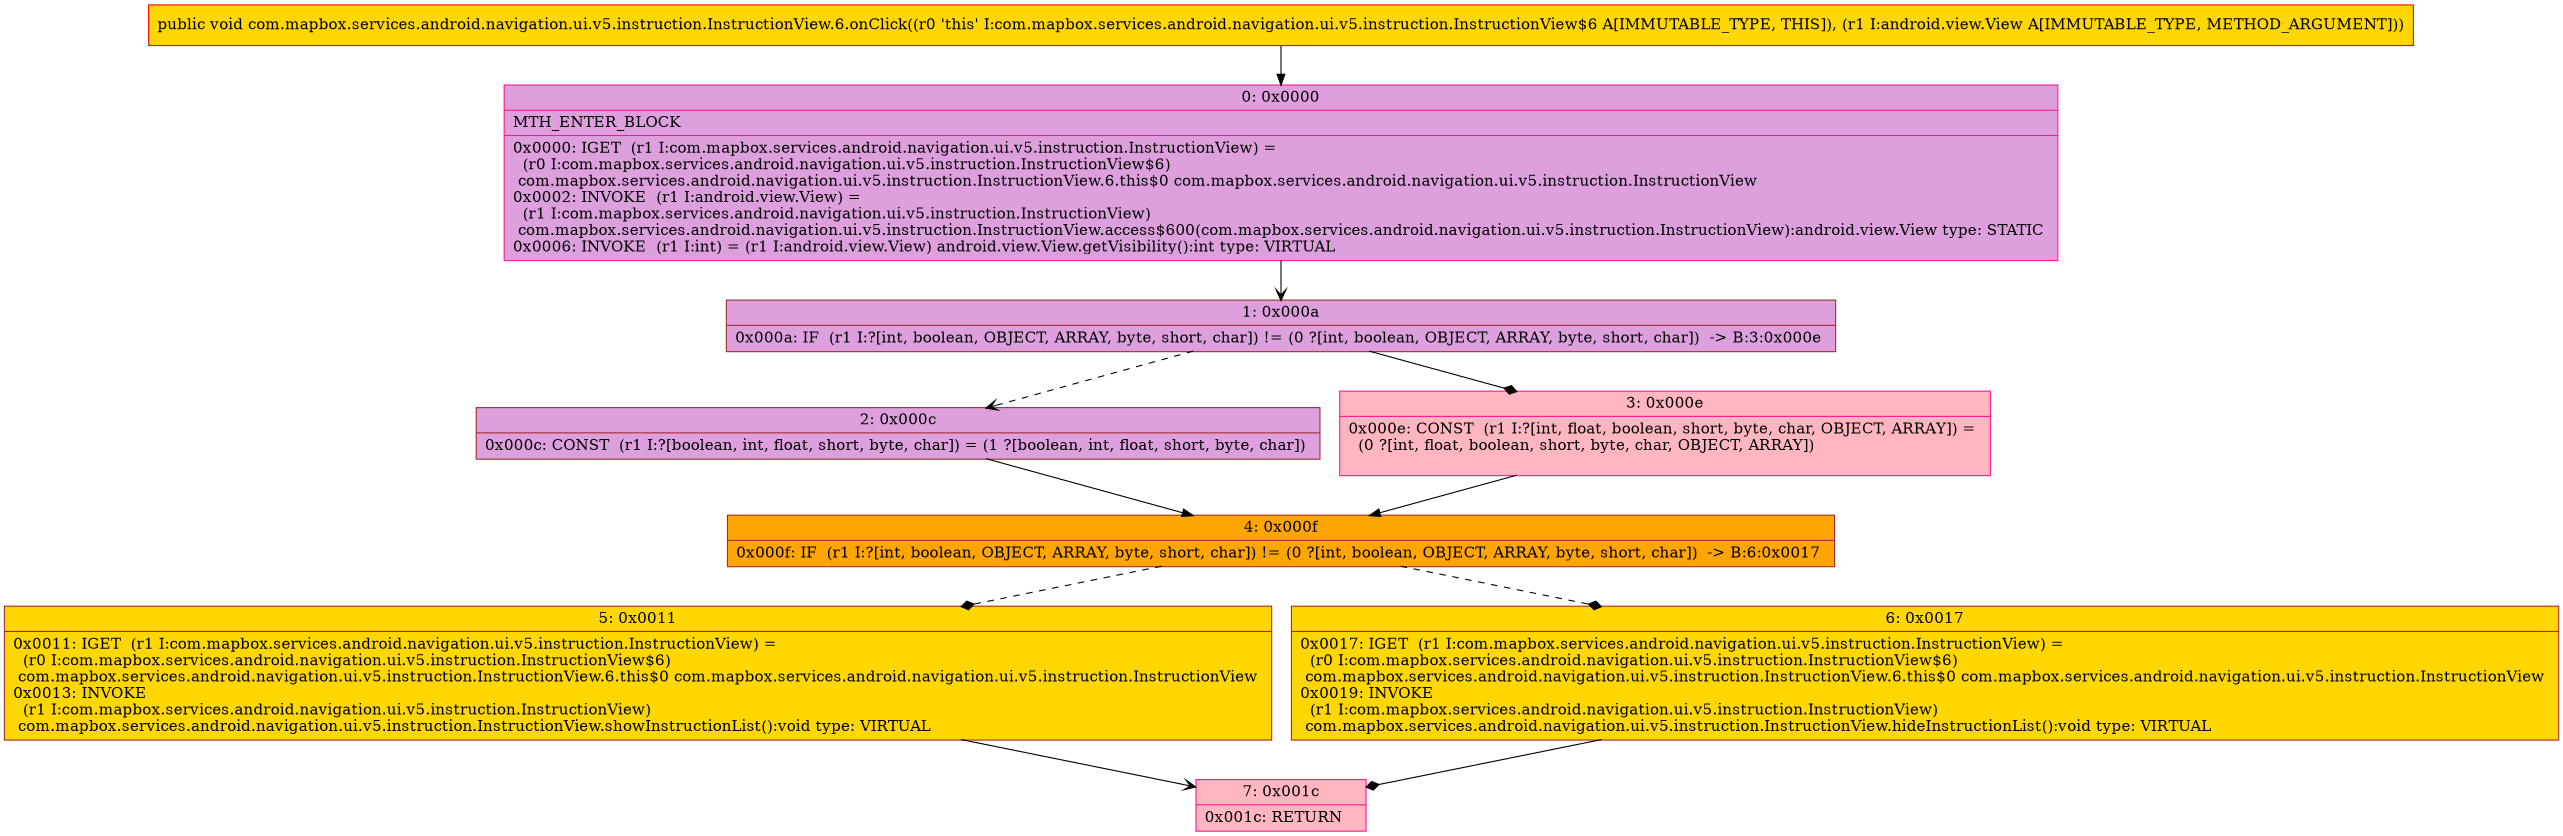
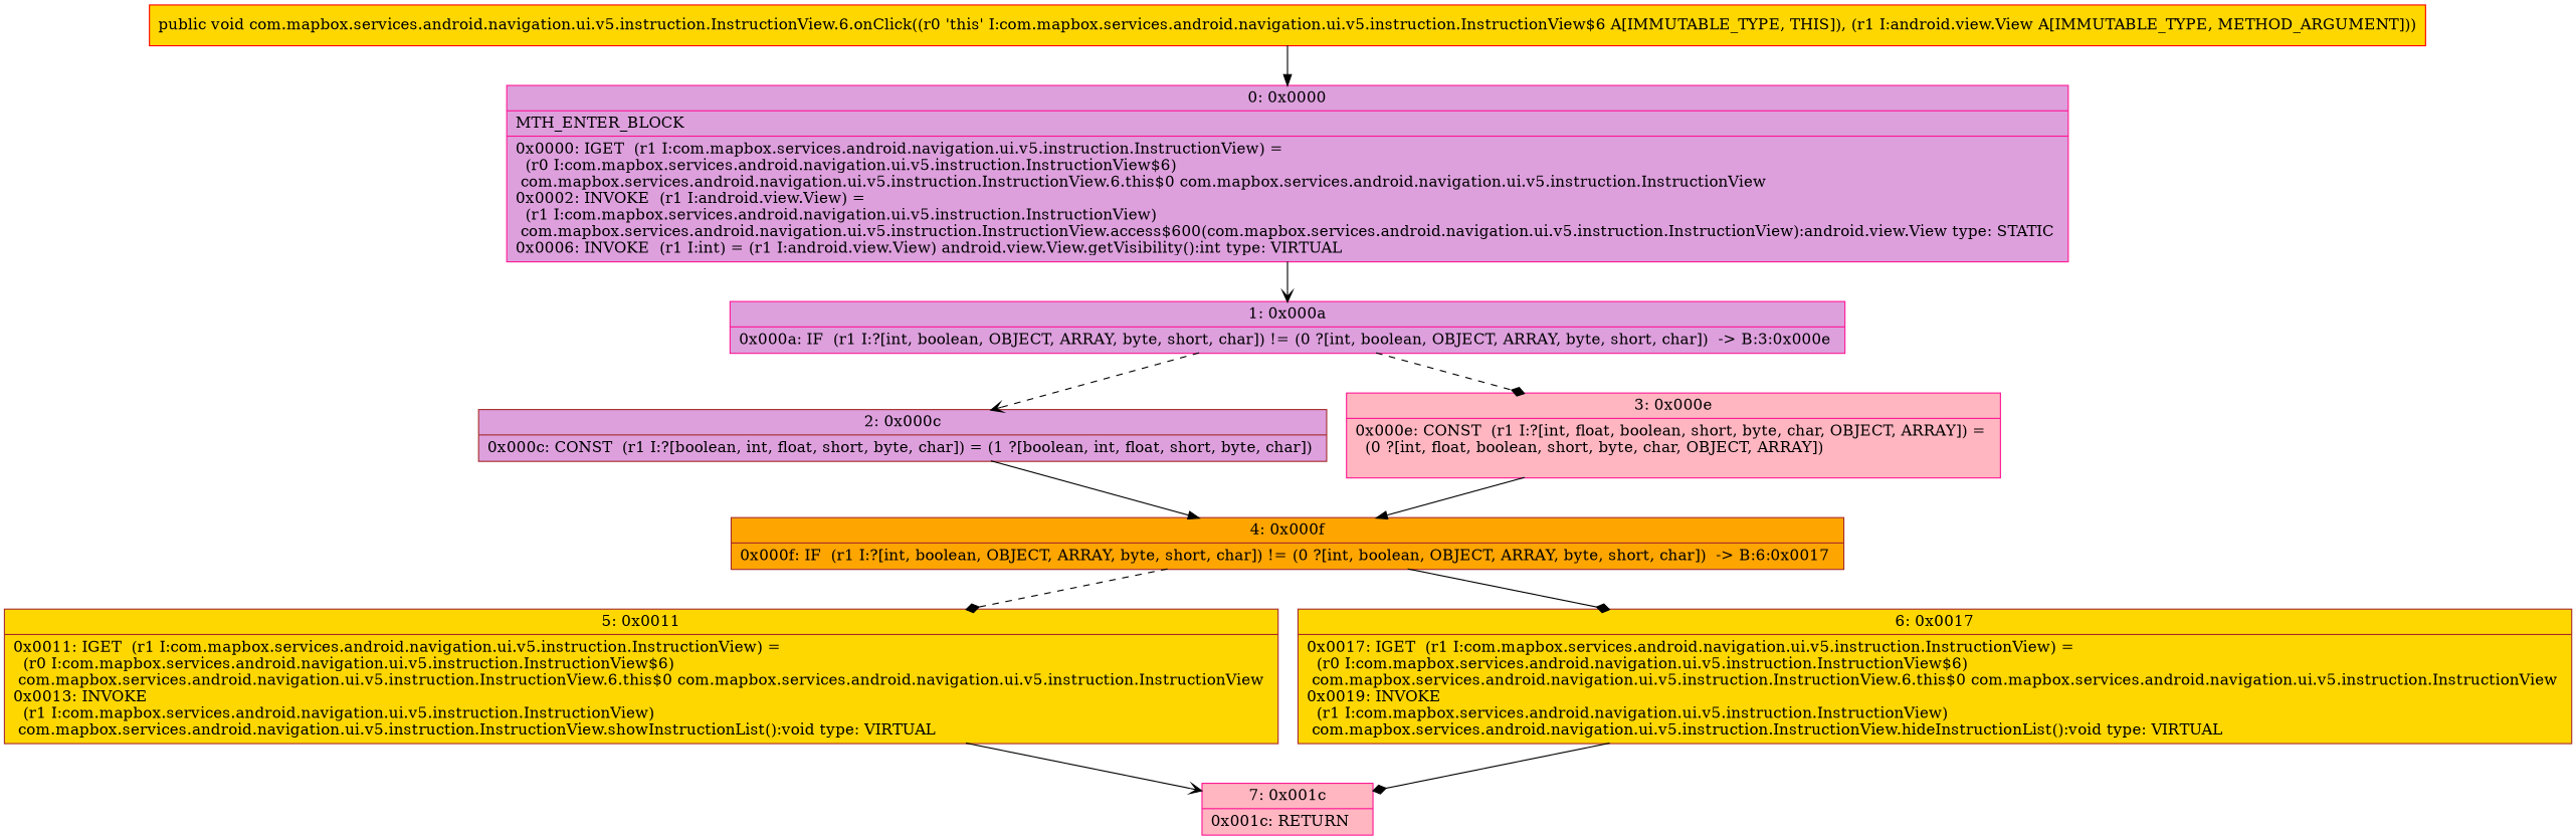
  digraph {
    node [color=deeppink fillcolor=plum shape=record style=filled]
    edge [arrowhead=diamond]
    n1 [label="{0\:\ 0x0000|MTH_ENTER_BLOCK\l|0x0000: IGET  (r1 I:com.mapbox.services.android.navigation.ui.v5.instruction.InstructionView) = \l  (r0 I:com.mapbox.services.android.navigation.ui.v5.instruction.InstructionView$6)\l com.mapbox.services.android.navigation.ui.v5.instruction.InstructionView.6.this$0 com.mapbox.services.android.navigation.ui.v5.instruction.InstructionView \l0x0002: INVOKE  (r1 I:android.view.View) = \l  (r1 I:com.mapbox.services.android.navigation.ui.v5.instruction.InstructionView)\l com.mapbox.services.android.navigation.ui.v5.instruction.InstructionView.access$600(com.mapbox.services.android.navigation.ui.v5.instruction.InstructionView):android.view.View type: STATIC \l0x0006: INVOKE  (r1 I:int) = (r1 I:android.view.View) android.view.View.getVisibility():int type: VIRTUAL \l}"]
-   n2 [color=brown label="{1\:\ 0x000a|0x000a: IF  (r1 I:?[int, boolean, OBJECT, ARRAY, byte, short, char]) != (0 ?[int, boolean, OBJECT, ARRAY, byte, short, char])  \-\> B:3:0x000e \l}"]
+   n2 [label="{1\:\ 0x000a|0x000a: IF  (r1 I:?[int, boolean, OBJECT, ARRAY, byte, short, char]) != (0 ?[int, boolean, OBJECT, ARRAY, byte, short, char])  \-\> B:3:0x000e \l}"]
    n3 [color=brown label="{2\:\ 0x000c|0x000c: CONST  (r1 I:?[boolean, int, float, short, byte, char]) = (1 ?[boolean, int, float, short, byte, char]) \l}"]
    n4 [fillcolor=lightpink label="{3\:\ 0x000e|0x000e: CONST  (r1 I:?[int, float, boolean, short, byte, char, OBJECT, ARRAY]) = \l  (0 ?[int, float, boolean, short, byte, char, OBJECT, ARRAY])\l \l}"]
    n5 [color=brown fillcolor=orange label="{4\:\ 0x000f|0x000f: IF  (r1 I:?[int, boolean, OBJECT, ARRAY, byte, short, char]) != (0 ?[int, boolean, OBJECT, ARRAY, byte, short, char])  \-\> B:6:0x0017 \l}"]
    n6 [color=brown fillcolor=gold label="{5\:\ 0x0011|0x0011: IGET  (r1 I:com.mapbox.services.android.navigation.ui.v5.instruction.InstructionView) = \l  (r0 I:com.mapbox.services.android.navigation.ui.v5.instruction.InstructionView$6)\l com.mapbox.services.android.navigation.ui.v5.instruction.InstructionView.6.this$0 com.mapbox.services.android.navigation.ui.v5.instruction.InstructionView \l0x0013: INVOKE  \l  (r1 I:com.mapbox.services.android.navigation.ui.v5.instruction.InstructionView)\l com.mapbox.services.android.navigation.ui.v5.instruction.InstructionView.showInstructionList():void type: VIRTUAL \l}"]
    n7 [color=brown fillcolor=gold label="{6\:\ 0x0017|0x0017: IGET  (r1 I:com.mapbox.services.android.navigation.ui.v5.instruction.InstructionView) = \l  (r0 I:com.mapbox.services.android.navigation.ui.v5.instruction.InstructionView$6)\l com.mapbox.services.android.navigation.ui.v5.instruction.InstructionView.6.this$0 com.mapbox.services.android.navigation.ui.v5.instruction.InstructionView \l0x0019: INVOKE  \l  (r1 I:com.mapbox.services.android.navigation.ui.v5.instruction.InstructionView)\l com.mapbox.services.android.navigation.ui.v5.instruction.InstructionView.hideInstructionList():void type: VIRTUAL \l}"]
    n8 [fillcolor=lightpink label="{7\:\ 0x001c|0x001c: RETURN   \l}"]
    n9 [color=red fillcolor=gold label="{public void com.mapbox.services.android.navigation.ui.v5.instruction.InstructionView.6.onClick((r0 'this' I:com.mapbox.services.android.navigation.ui.v5.instruction.InstructionView$6 A[IMMUTABLE_TYPE, THIS]), (r1 I:android.view.View A[IMMUTABLE_TYPE, METHOD_ARGUMENT])) }"]
    n1 -> n2 [arrowhead=vee]
    n2 -> n3 [arrowhead=vee style=dashed]
-   n2 -> n4
+   n2 -> n4 [style=dashed]
    n3 -> n5 [arrowhead=normal]
    n4 -> n5 [arrowhead=normal]
    n5 -> n6 [style=dashed]
-   n5 -> n7 [style=dashed]
+   n5 -> n7
    n6 -> n8 [arrowhead=vee]
    n7 -> n8
    n9 -> n1 [arrowhead=normal]
  }
